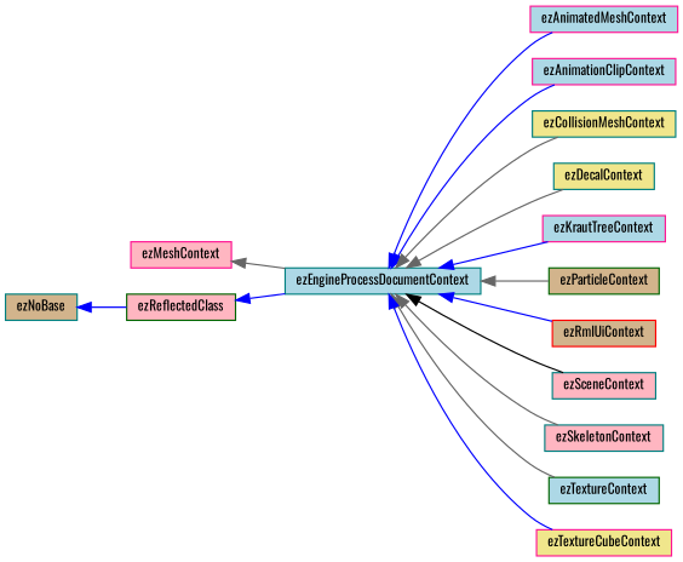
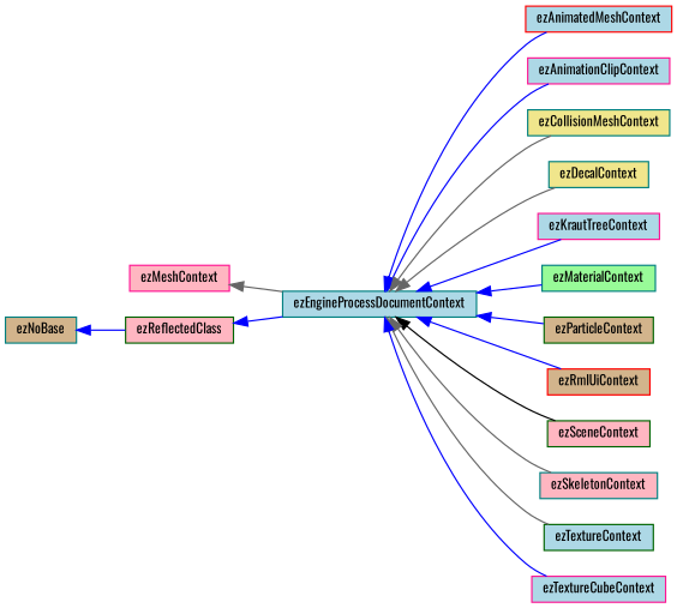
  digraph {
    fontname=Oswald
    rankdir=LR
    node [color=teal fillcolor=lightblue fontname=Oswald fontsize=10 shape=record style=filled]
    edge [color=blue dir=back fontname=Oswald fontsize=10 labelfontname=Helvetica labelfontsize=10 style=solid]
    n1 [fontcolor=black height=0.2 label=ezEngineProcessDocumentContext width=0.4]
-   n2 [color=deeppink height=0.2 label=ezAnimatedMeshContext width=0.4]
+   n2 [color=red height=0.2 label=ezAnimatedMeshContext width=0.4]
    n3 [color=deeppink height=0.2 label=ezAnimationClipContext width=0.4]
    n4 [fillcolor=khaki height=0.2 label=ezCollisionMeshContext width=0.4]
    n5 [fillcolor=khaki height=0.2 label=ezDecalContext width=0.4]
    n6 [color=deeppink height=0.2 label=ezKrautTreeContext width=0.4]
+   n7 [fillcolor=palegreen height=0.2 label=ezMaterialContext width=0.4]
    n8 [color=darkgreen fillcolor=tan height=0.2 label=ezParticleContext width=0.4]
    n9 [color=red fillcolor=tan height=0.2 label=ezRmlUiContext width=0.4]
-   n10 [fillcolor=lightpink height=0.2 label=ezSceneContext width=0.4]
+   n10 [color=darkgreen fillcolor=lightpink height=0.2 label=ezSceneContext width=0.4]
    n11 [fillcolor=lightpink height=0.2 label=ezSkeletonContext width=0.4]
    n12 [color=darkgreen height=0.2 label=ezTextureContext width=0.4]
-   n13 [color=deeppink fillcolor=khaki height=0.2 label=ezTextureCubeContext width=0.4]
+   n13 [color=deeppink height=0.2 label=ezTextureCubeContext width=0.4]
    n14 [color=deeppink fillcolor=lightpink height=0.2 label=ezMeshContext width=0.4]
    n15 [color=darkgreen fillcolor=lightpink height=0.2 label=ezReflectedClass width=0.4]
    n16 [fillcolor=tan height=0.2 label=ezNoBase width=0.4]
    n1 -> n2
    n1 -> n3
    n1 -> n4 [color=gray40]
    n1 -> n5 [color=gray40]
    n1 -> n6
-   n1 -> n8 [color=gray40]
+   n1 -> n7
+   n1 -> n8
    n1 -> n9
    n1 -> n10 [color=black]
    n1 -> n11 [color=gray40]
    n1 -> n12 [color=gray40]
    n1 -> n13
    n14 -> n1 [color=gray40]
    n15 -> n1
    n16 -> n15
  }
